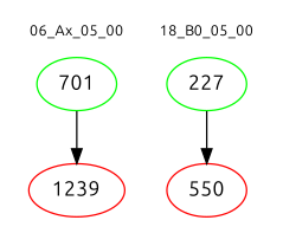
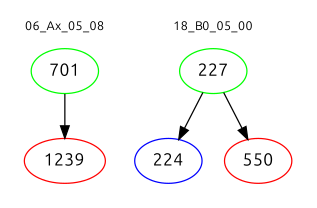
  digraph {
    fontname=Ubuntu
    node [color=green fontname=Ubuntu]
    edge [color=black fontname=Ubuntu]
    n1 [label=701]
    n2 [color=red label=1239]
    n3 [label=227]
+   n4 [color=blue label=224]
    n5 [color=red label=550]
    subgraph cluster_1 {
      color=white
      fontsize=10
-     label="06_Ax_05_00"
+     label="06_Ax_05_08"
      n1
      n2
    }
    subgraph cluster_2 {
      color=white
      fontsize=10
      label="18_B0_05_00"
      n3
+     n4
      n5
    }
    n1 -> n2
+   n3 -> n4
    n3 -> n5
  }
